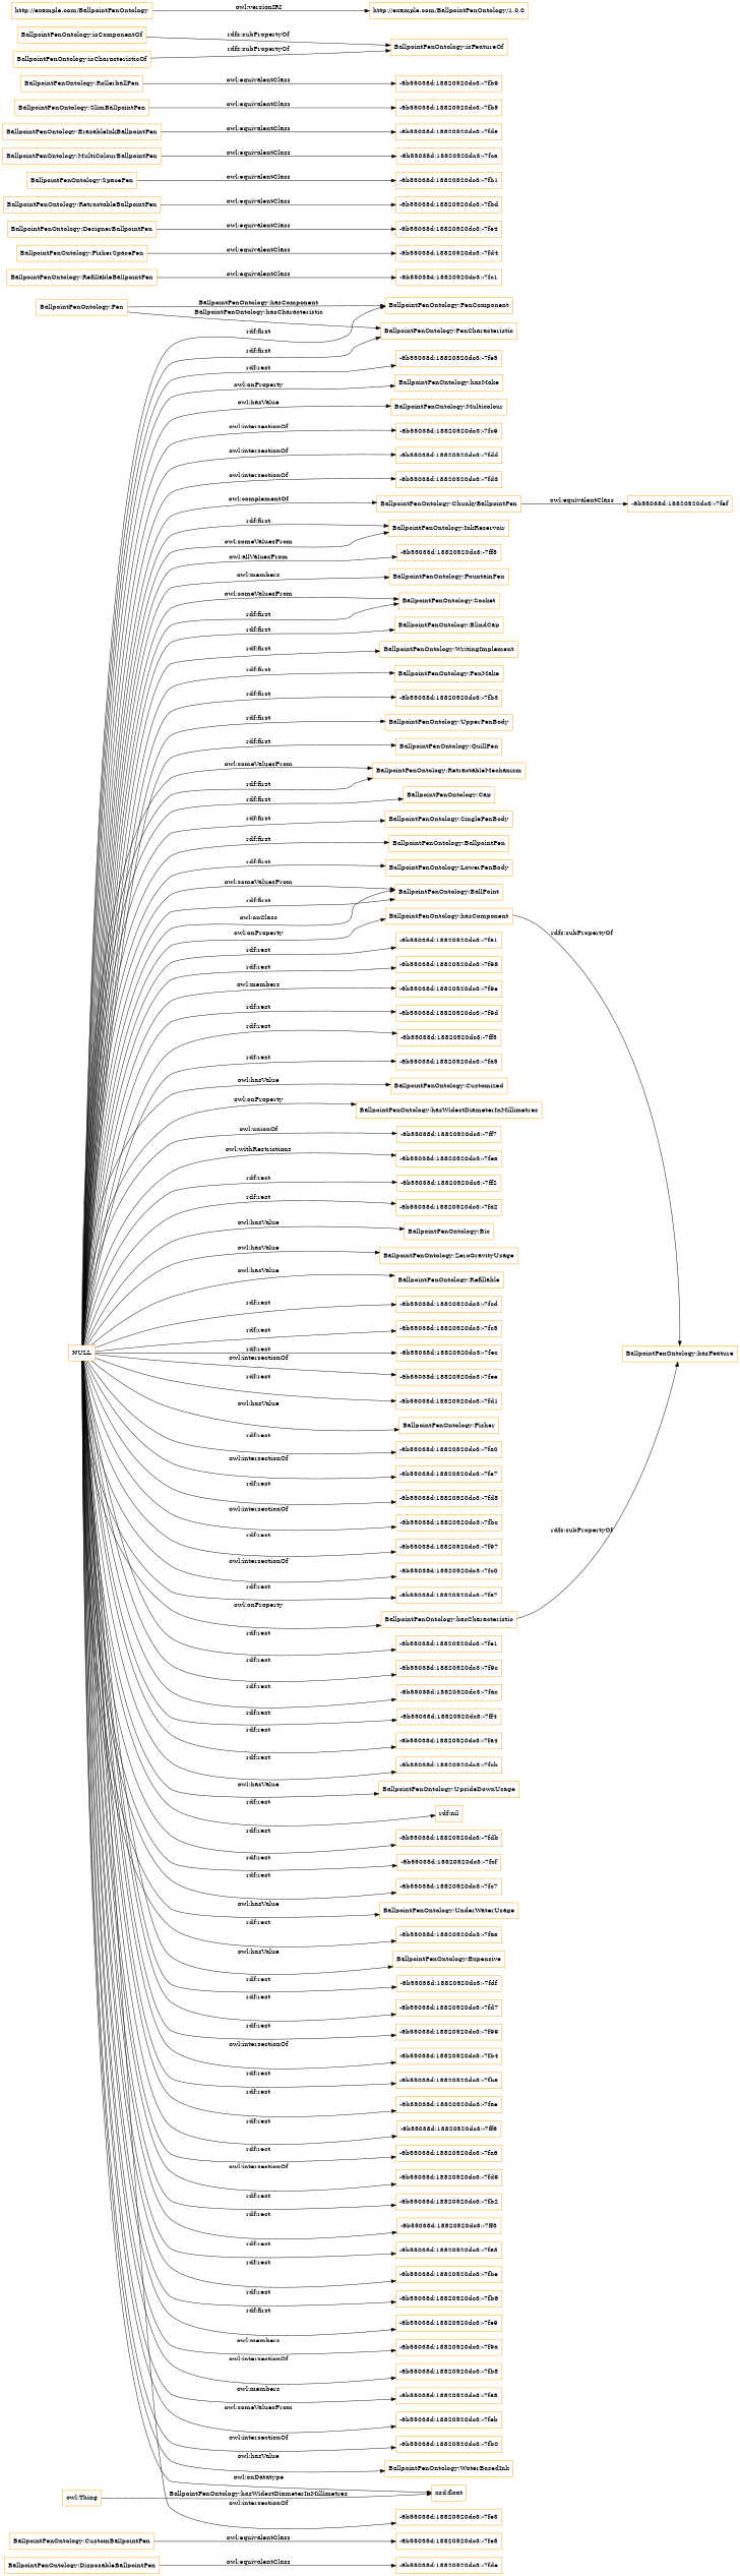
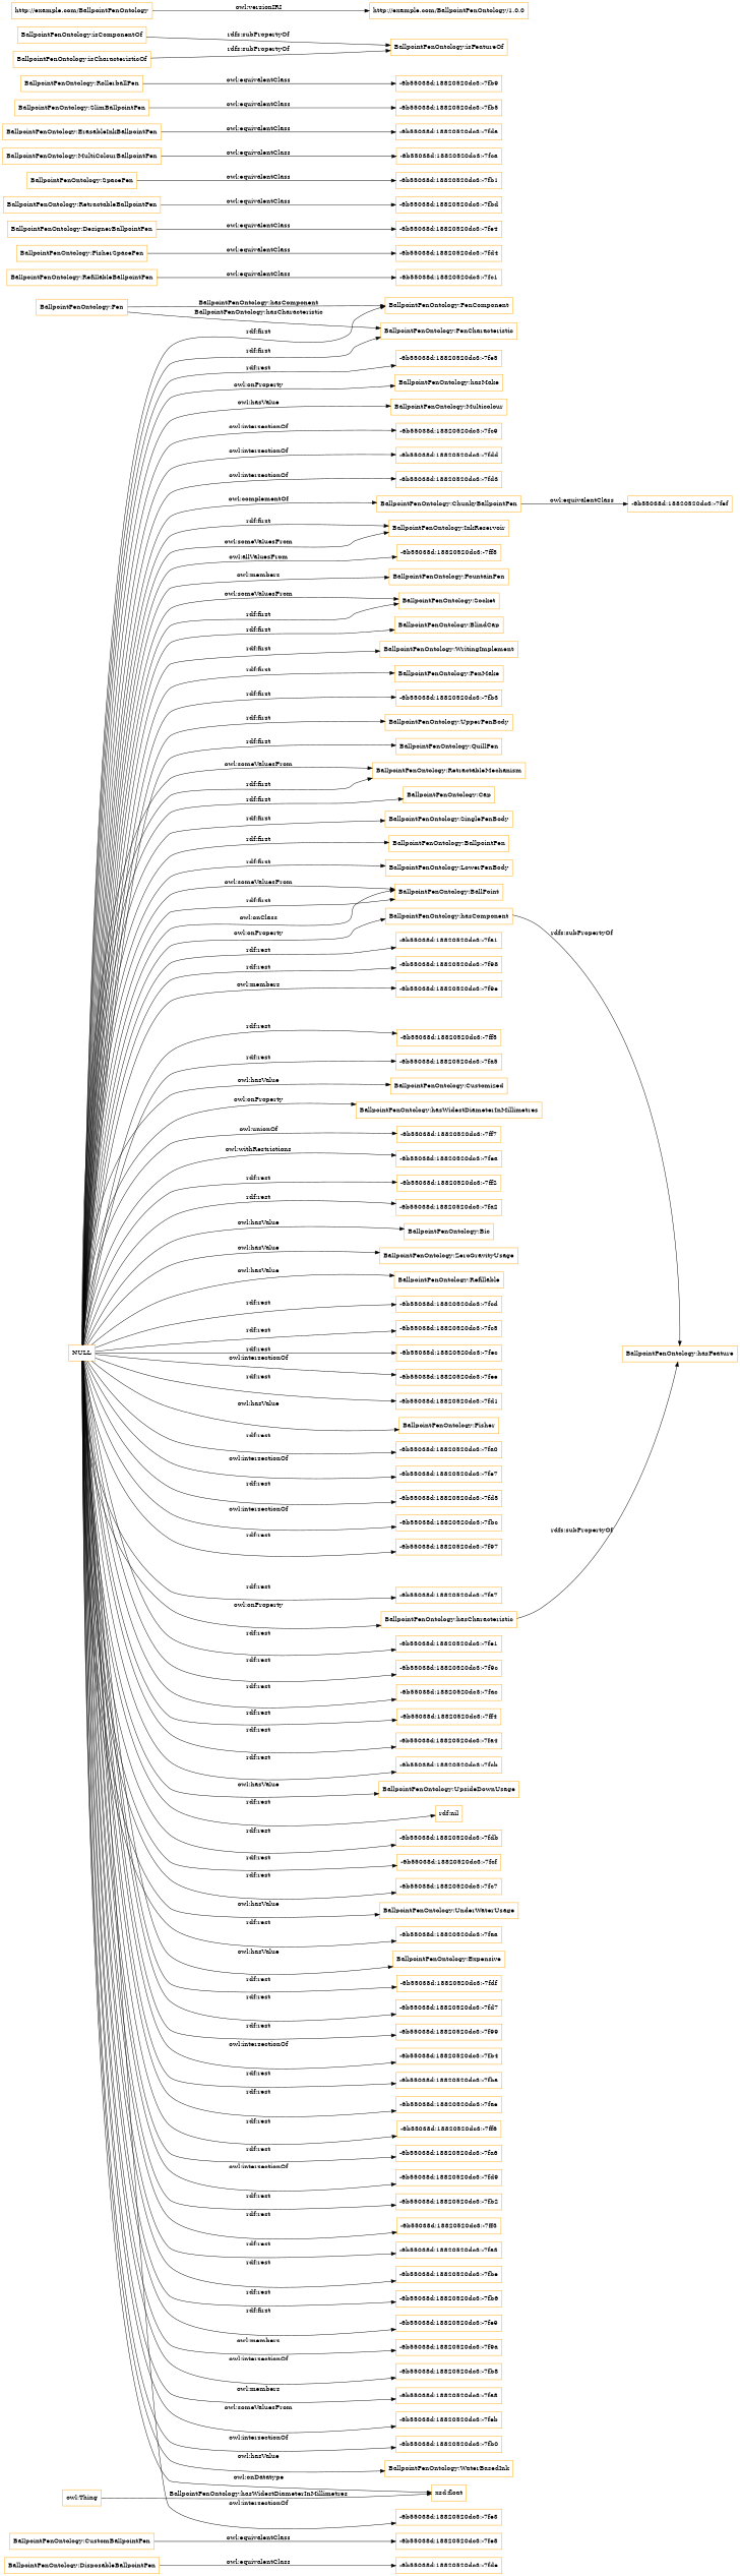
  digraph {
    rankdir=LR
    node [color=orange shape=rectangle]
    "BallpointPenOntology:DisposableBallpointPen"
    "-6b55038d:18820520dc3:-7fde"
    "BallpointPenOntology:CustomBallpointPen"
    "-6b55038d:18820520dc3:-7fe8"
    "BallpointPenOntology:ChunkyBallpointPen"
    "-6b55038d:18820520dc3:-7fef"
    "BallpointPenOntology:RefillableBallpointPen"
    "-6b55038d:18820520dc3:-7fc1"
    "BallpointPenOntology:FisherSpacePen"
    "-6b55038d:18820520dc3:-7fd4"
    "BallpointPenOntology:DesignerBallpointPen"
    "-6b55038d:18820520dc3:-7fe4"
    "BallpointPenOntology:RetractableBallpointPen"
    "-6b55038d:18820520dc3:-7fbd"
    "BallpointPenOntology:SpacePen"
    "-6b55038d:18820520dc3:-7fb1"
    "BallpointPenOntology:MultiColourBallpointPen"
    "-6b55038d:18820520dc3:-7fca"
    "BallpointPenOntology:ErasableInkBallpointPen"
    "-6b55038d:18820520dc3:-7fda"
    "BallpointPenOntology:SlimBallpointPen"
    "-6b55038d:18820520dc3:-7fb5"
    "BallpointPenOntology:RollerballPen"
    "-6b55038d:18820520dc3:-7fb9"
    "BallpointPenOntology:Pen"
    "BallpointPenOntology:PenComponent"
    "BallpointPenOntology:PenCharacteristic"
    NULL
    "BallpointPenOntology:InkReservoir"
    "-6b55038d:18820520dc3:-7ff8"
    "BallpointPenOntology:FountainPen"
    "BallpointPenOntology:Socket"
    "BallpointPenOntology:BlindCap"
    "BallpointPenOntology:WritingImplement"
    "BallpointPenOntology:PenMake"
    "-6b55038d:18820520dc3:-7fb3"
    "BallpointPenOntology:UpperPenBody"
    "BallpointPenOntology:QuillPen"
    "BallpointPenOntology:RetractableMechanism"
    "BallpointPenOntology:Cap"
    "BallpointPenOntology:SinglePenBody"
    "BallpointPenOntology:BallpointPen"
    "BallpointPenOntology:LowerPenBody"
    "BallpointPenOntology:BallPoint"
    "BallpointPenOntology:hasCharacteristic"
    "-6b55038d:18820520dc3:-7fa1"
    "-6b55038d:18820520dc3:-7f98"
    "-6b55038d:18820520dc3:-7f9e"
-   "-6b55038d:18820520dc3:-7f9d"
    "-6b55038d:18820520dc3:-7ff5"
    "-6b55038d:18820520dc3:-7fa5"
    "BallpointPenOntology:Customized"
    "BallpointPenOntology:hasWidestDiameterInMillimetres"
    "-6b55038d:18820520dc3:-7ff7"
    "-6b55038d:18820520dc3:-7fea"
    "-6b55038d:18820520dc3:-7ff2"
    "-6b55038d:18820520dc3:-7fa2"
    "BallpointPenOntology:Bic"
    "BallpointPenOntology:ZeroGravityUsage"
    "BallpointPenOntology:Refillable"
    "-6b55038d:18820520dc3:-7fcd"
    "-6b55038d:18820520dc3:-7fc5"
    "-6b55038d:18820520dc3:-7fec"
    "-6b55038d:18820520dc3:-7fee"
    "-6b55038d:18820520dc3:-7fd1"
    "BallpointPenOntology:Fisher"
    "-6b55038d:18820520dc3:-7fa0"
    "-6b55038d:18820520dc3:-7fe7"
    "-6b55038d:18820520dc3:-7fd5"
    "-6b55038d:18820520dc3:-7fbc"
    "-6b55038d:18820520dc3:-7f97"
-   "-6b55038d:18820520dc3:-7fc0"
    "-6b55038d:18820520dc3:-7fa7"
    "BallpointPenOntology:hasComponent"
    "-6b55038d:18820520dc3:-7fe1"
    "-6b55038d:18820520dc3:-7f9c"
    "-6b55038d:18820520dc3:-7fac"
    "-6b55038d:18820520dc3:-7ff4"
    "-6b55038d:18820520dc3:-7fa4"
    "xsd:float"
    "-6b55038d:18820520dc3:-7fcb"
    "BallpointPenOntology:UpsideDownUsage"
    "rdf:nil"
    "-6b55038d:18820520dc3:-7fdb"
    "-6b55038d:18820520dc3:-7fcf"
    "-6b55038d:18820520dc3:-7fc7"
    "BallpointPenOntology:UnderWaterUsage"
    "-6b55038d:18820520dc3:-7faa"
    "BallpointPenOntology:Expensive"
    "-6b55038d:18820520dc3:-7fdf"
    "-6b55038d:18820520dc3:-7fd7"
    "-6b55038d:18820520dc3:-7f99"
    "-6b55038d:18820520dc3:-7fb4"
    "-6b55038d:18820520dc3:-7fba"
    "-6b55038d:18820520dc3:-7fae"
    "-6b55038d:18820520dc3:-7ff6"
    "-6b55038d:18820520dc3:-7fa6"
    "-6b55038d:18820520dc3:-7fd9"
    "-6b55038d:18820520dc3:-7fb2"
    "-6b55038d:18820520dc3:-7ff3"
    "-6b55038d:18820520dc3:-7fa3"
    "-6b55038d:18820520dc3:-7fbe"
    "-6b55038d:18820520dc3:-7fb6"
    "-6b55038d:18820520dc3:-7fe9"
    "-6b55038d:18820520dc3:-7f9a"
    "-6b55038d:18820520dc3:-7fb8"
    "-6b55038d:18820520dc3:-7fa8"
    "-6b55038d:18820520dc3:-7feb"
    "-6b55038d:18820520dc3:-7fb0"
    "BallpointPenOntology:WaterBasedInk"
    "-6b55038d:18820520dc3:-7fe3"
    "-6b55038d:18820520dc3:-7fe5"
    "BallpointPenOntology:hasMake"
    "BallpointPenOntology:Multicolour"
    "-6b55038d:18820520dc3:-7fc9"
    "-6b55038d:18820520dc3:-7fdd"
    "-6b55038d:18820520dc3:-7fd3"
    "BallpointPenOntology:hasFeature"
    "BallpointPenOntology:isComponentOf"
    "BallpointPenOntology:isFeatureOf"
    "http://example.com/BallpointPenOntology"
    "http://example.com/BallpointPenOntology/1.0.0"
    "BallpointPenOntology:isCharacteristicOf"
    "owl:Thing"
    "BallpointPenOntology:DisposableBallpointPen" -> "-6b55038d:18820520dc3:-7fde" [label="owl:equivalentClass"]
    "BallpointPenOntology:CustomBallpointPen" -> "-6b55038d:18820520dc3:-7fe8" [label="owl:equivalentClass"]
    "BallpointPenOntology:ChunkyBallpointPen" -> "-6b55038d:18820520dc3:-7fef" [label="owl:equivalentClass"]
    "BallpointPenOntology:RefillableBallpointPen" -> "-6b55038d:18820520dc3:-7fc1" [label="owl:equivalentClass"]
    "BallpointPenOntology:FisherSpacePen" -> "-6b55038d:18820520dc3:-7fd4" [label="owl:equivalentClass"]
    "BallpointPenOntology:DesignerBallpointPen" -> "-6b55038d:18820520dc3:-7fe4" [label="owl:equivalentClass"]
    "BallpointPenOntology:RetractableBallpointPen" -> "-6b55038d:18820520dc3:-7fbd" [label="owl:equivalentClass"]
    "BallpointPenOntology:SpacePen" -> "-6b55038d:18820520dc3:-7fb1" [label="owl:equivalentClass"]
    "BallpointPenOntology:MultiColourBallpointPen" -> "-6b55038d:18820520dc3:-7fca" [label="owl:equivalentClass"]
    "BallpointPenOntology:ErasableInkBallpointPen" -> "-6b55038d:18820520dc3:-7fda" [label="owl:equivalentClass"]
    "BallpointPenOntology:SlimBallpointPen" -> "-6b55038d:18820520dc3:-7fb5" [label="owl:equivalentClass"]
    "BallpointPenOntology:RollerballPen" -> "-6b55038d:18820520dc3:-7fb9" [label="owl:equivalentClass"]
    "BallpointPenOntology:Pen" -> "BallpointPenOntology:PenComponent" [label="BallpointPenOntology:hasComponent"]
    "BallpointPenOntology:Pen" -> "BallpointPenOntology:PenCharacteristic" [label="BallpointPenOntology:hasCharacteristic"]
    NULL -> "BallpointPenOntology:ChunkyBallpointPen" [label="owl:complementOf"]
    NULL -> "BallpointPenOntology:PenComponent" [label="rdf:first"]
    NULL -> "BallpointPenOntology:PenCharacteristic" [label="rdf:first"]
    NULL -> "BallpointPenOntology:InkReservoir" [label="rdf:first"]
    NULL -> "BallpointPenOntology:InkReservoir" [label="owl:someValuesFrom"]
    NULL -> "-6b55038d:18820520dc3:-7ff8" [label="owl:allValuesFrom"]
    NULL -> "BallpointPenOntology:FountainPen" [label="owl:members"]
    NULL -> "BallpointPenOntology:Socket" [label="owl:someValuesFrom"]
    NULL -> "BallpointPenOntology:Socket" [label="rdf:first"]
    NULL -> "BallpointPenOntology:BlindCap" [label="rdf:first"]
    NULL -> "BallpointPenOntology:WritingImplement" [label="rdf:first"]
    NULL -> "BallpointPenOntology:PenMake" [label="rdf:first"]
    NULL -> "-6b55038d:18820520dc3:-7fb3" [label="rdf:first"]
    NULL -> "BallpointPenOntology:UpperPenBody" [label="rdf:first"]
    NULL -> "BallpointPenOntology:QuillPen" [label="rdf:first"]
    NULL -> "BallpointPenOntology:RetractableMechanism" [label="owl:someValuesFrom"]
    NULL -> "BallpointPenOntology:RetractableMechanism" [label="rdf:first"]
    NULL -> "BallpointPenOntology:Cap" [label="rdf:first"]
    NULL -> "BallpointPenOntology:SinglePenBody" [label="rdf:first"]
    NULL -> "BallpointPenOntology:BallpointPen" [label="rdf:first"]
    NULL -> "BallpointPenOntology:LowerPenBody" [label="rdf:first"]
    NULL -> "BallpointPenOntology:BallPoint" [label="owl:someValuesFrom"]
    NULL -> "BallpointPenOntology:BallPoint" [label="rdf:first"]
    NULL -> "BallpointPenOntology:BallPoint" [label="owl:onClass"]
    NULL -> "BallpointPenOntology:hasCharacteristic" [label="owl:onProperty"]
    NULL -> "-6b55038d:18820520dc3:-7fa1" [label="rdf:rest"]
    NULL -> "-6b55038d:18820520dc3:-7f98" [label="rdf:rest"]
    NULL -> "-6b55038d:18820520dc3:-7f9e" [label="owl:members"]
-   NULL -> "-6b55038d:18820520dc3:-7f9d" [label="rdf:rest"]
    NULL -> "-6b55038d:18820520dc3:-7ff5" [label="rdf:rest"]
    NULL -> "-6b55038d:18820520dc3:-7fa5" [label="rdf:rest"]
    NULL -> "BallpointPenOntology:Customized" [label="owl:hasValue"]
    NULL -> "BallpointPenOntology:hasWidestDiameterInMillimetres" [label="owl:onProperty"]
    NULL -> "-6b55038d:18820520dc3:-7ff7" [label="owl:unionOf"]
    NULL -> "-6b55038d:18820520dc3:-7fea" [label="owl:withRestrictions"]
    NULL -> "-6b55038d:18820520dc3:-7ff2" [label="rdf:rest"]
    NULL -> "-6b55038d:18820520dc3:-7fa2" [label="rdf:rest"]
    NULL -> "BallpointPenOntology:Bic" [label="owl:hasValue"]
    NULL -> "BallpointPenOntology:ZeroGravityUsage" [label="owl:hasValue"]
    NULL -> "BallpointPenOntology:Refillable" [label="owl:hasValue"]
    NULL -> "-6b55038d:18820520dc3:-7fcd" [label="rdf:rest"]
    NULL -> "-6b55038d:18820520dc3:-7fc5" [label="rdf:rest"]
    NULL -> "-6b55038d:18820520dc3:-7fec" [label="rdf:rest"]
    NULL -> "-6b55038d:18820520dc3:-7fee" [label="owl:intersectionOf"]
    NULL -> "-6b55038d:18820520dc3:-7fd1" [label="rdf:rest"]
    NULL -> "BallpointPenOntology:Fisher" [label="owl:hasValue"]
    NULL -> "-6b55038d:18820520dc3:-7fa0" [label="rdf:rest"]
    NULL -> "-6b55038d:18820520dc3:-7fe7" [label="owl:intersectionOf"]
    NULL -> "-6b55038d:18820520dc3:-7fd5" [label="rdf:rest"]
    NULL -> "-6b55038d:18820520dc3:-7fbc" [label="owl:intersectionOf"]
    NULL -> "-6b55038d:18820520dc3:-7f97" [label="rdf:rest"]
-   NULL -> "-6b55038d:18820520dc3:-7fc0" [label="owl:intersectionOf"]
    NULL -> "-6b55038d:18820520dc3:-7fa7" [label="rdf:rest"]
    NULL -> "BallpointPenOntology:hasComponent" [label="owl:onProperty"]
    NULL -> "-6b55038d:18820520dc3:-7fe1" [label="rdf:rest"]
    NULL -> "-6b55038d:18820520dc3:-7f9c" [label="rdf:rest"]
    NULL -> "-6b55038d:18820520dc3:-7fac" [label="rdf:rest"]
    NULL -> "-6b55038d:18820520dc3:-7ff4" [label="rdf:rest"]
    NULL -> "-6b55038d:18820520dc3:-7fa4" [label="rdf:rest"]
    NULL -> "xsd:float" [label="owl:onDatatype"]
    NULL -> "-6b55038d:18820520dc3:-7fcb" [label="rdf:rest"]
    NULL -> "BallpointPenOntology:UpsideDownUsage" [label="owl:hasValue"]
    NULL -> "rdf:nil" [label="rdf:rest"]
    NULL -> "-6b55038d:18820520dc3:-7fdb" [label="rdf:rest"]
    NULL -> "-6b55038d:18820520dc3:-7fcf" [label="rdf:rest"]
    NULL -> "-6b55038d:18820520dc3:-7fc7" [label="rdf:rest"]
    NULL -> "BallpointPenOntology:UnderWaterUsage" [label="owl:hasValue"]
    NULL -> "-6b55038d:18820520dc3:-7faa" [label="rdf:rest"]
    NULL -> "BallpointPenOntology:Expensive" [label="owl:hasValue"]
    NULL -> "-6b55038d:18820520dc3:-7fdf" [label="rdf:rest"]
    NULL -> "-6b55038d:18820520dc3:-7fd7" [label="rdf:rest"]
    NULL -> "-6b55038d:18820520dc3:-7f99" [label="rdf:rest"]
    NULL -> "-6b55038d:18820520dc3:-7fb4" [label="owl:intersectionOf"]
    NULL -> "-6b55038d:18820520dc3:-7fba" [label="rdf:rest"]
    NULL -> "-6b55038d:18820520dc3:-7fae" [label="rdf:rest"]
    NULL -> "-6b55038d:18820520dc3:-7ff6" [label="rdf:rest"]
    NULL -> "-6b55038d:18820520dc3:-7fa6" [label="rdf:rest"]
    NULL -> "-6b55038d:18820520dc3:-7fd9" [label="owl:intersectionOf"]
    NULL -> "-6b55038d:18820520dc3:-7fb2" [label="rdf:rest"]
    NULL -> "-6b55038d:18820520dc3:-7ff3" [label="rdf:rest"]
    NULL -> "-6b55038d:18820520dc3:-7fa3" [label="rdf:rest"]
    NULL -> "-6b55038d:18820520dc3:-7fbe" [label="rdf:rest"]
    NULL -> "-6b55038d:18820520dc3:-7fb6" [label="rdf:rest"]
    NULL -> "-6b55038d:18820520dc3:-7fe9" [label="rdf:first"]
    NULL -> "-6b55038d:18820520dc3:-7f9a" [label="owl:members"]
    NULL -> "-6b55038d:18820520dc3:-7fb8" [label="owl:intersectionOf"]
    NULL -> "-6b55038d:18820520dc3:-7fa8" [label="owl:members"]
    NULL -> "-6b55038d:18820520dc3:-7feb" [label="owl:someValuesFrom"]
    NULL -> "-6b55038d:18820520dc3:-7fb0" [label="owl:intersectionOf"]
    NULL -> "BallpointPenOntology:WaterBasedInk" [label="owl:hasValue"]
    NULL -> "-6b55038d:18820520dc3:-7fe3" [label="owl:intersectionOf"]
    NULL -> "-6b55038d:18820520dc3:-7fe5" [label="rdf:rest"]
    NULL -> "BallpointPenOntology:hasMake" [label="owl:onProperty"]
    NULL -> "BallpointPenOntology:Multicolour" [label="owl:hasValue"]
    NULL -> "-6b55038d:18820520dc3:-7fc9" [label="owl:intersectionOf"]
    NULL -> "-6b55038d:18820520dc3:-7fdd" [label="owl:intersectionOf"]
    NULL -> "-6b55038d:18820520dc3:-7fd3" [label="owl:intersectionOf"]
    "BallpointPenOntology:hasCharacteristic" -> "BallpointPenOntology:hasFeature" [label="rdfs:subPropertyOf"]
    "BallpointPenOntology:hasComponent" -> "BallpointPenOntology:hasFeature" [label="rdfs:subPropertyOf"]
    "BallpointPenOntology:isComponentOf" -> "BallpointPenOntology:isFeatureOf" [label="rdfs:subPropertyOf"]
    "http://example.com/BallpointPenOntology" -> "http://example.com/BallpointPenOntology/1.0.0" [label="owl:versionIRI"]
    "BallpointPenOntology:isCharacteristicOf" -> "BallpointPenOntology:isFeatureOf" [label="rdfs:subPropertyOf"]
    "owl:Thing" -> "xsd:float" [label="BallpointPenOntology:hasWidestDiameterInMillimetres"]
  }
